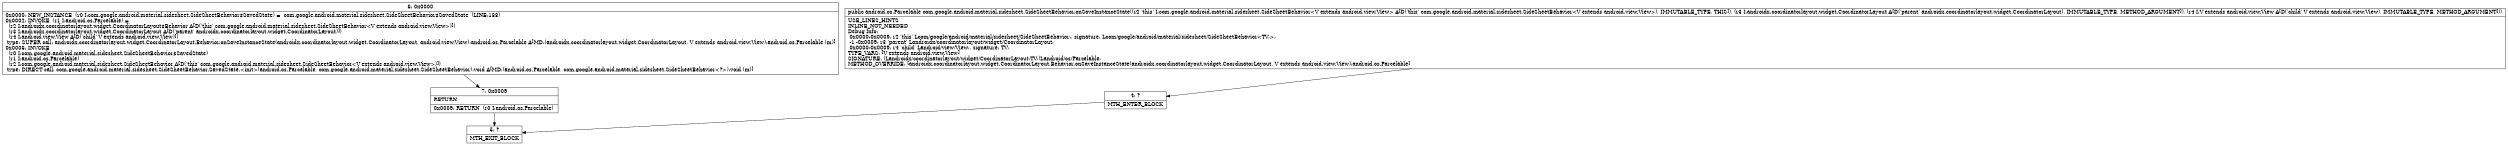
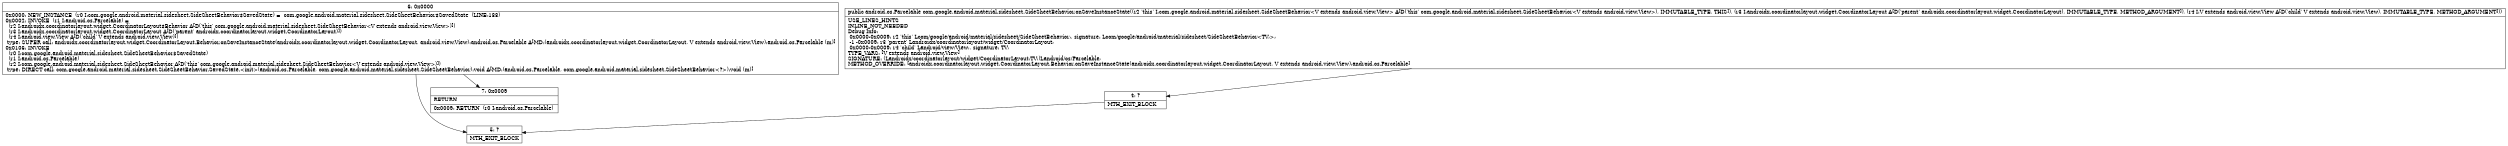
  digraph {
    node [shape=record]
-   n1 [label="{4\:\ ?|MTH_ENTER_BLOCK\l}"]
+   n1 [label="{4\:\ ?|MTH_EXIT_BLOCK\l}"]
    n2 [label="{5\:\ ?|MTH_EXIT_BLOCK\l}"]
-   n3 [label="{6\:\ 0x0000|0x0000: NEW_INSTANCE  (r0 I:com.google.android.material.sidesheet.SideSheetBehavior$SavedState) =  com.google.android.material.sidesheet.SideSheetBehavior$SavedState  (LINE:188)\l0x0002: INVOKE  (r1 I:android.os.Parcelable) = \l  (r2 I:androidx.coordinatorlayout.widget.CoordinatorLayout$Behavior A[D('this' com.google.android.material.sidesheet.SideSheetBehavior\<V extends android.view.View\>)])\l  (r3 I:androidx.coordinatorlayout.widget.CoordinatorLayout A[D('parent' androidx.coordinatorlayout.widget.CoordinatorLayout)])\l  (r4 I:android.view.View A[D('child' V extends android.view.View)])\l type: SUPER call: androidx.coordinatorlayout.widget.CoordinatorLayout.Behavior.onSaveInstanceState(androidx.coordinatorlayout.widget.CoordinatorLayout, android.view.View):android.os.Parcelable A[MD:(androidx.coordinatorlayout.widget.CoordinatorLayout, V extends android.view.View):android.os.Parcelable (m)]\l0x0006: INVOKE  \l  (r0 I:com.google.android.material.sidesheet.SideSheetBehavior$SavedState)\l  (r1 I:android.os.Parcelable)\l  (r2 I:com.google.android.material.sidesheet.SideSheetBehavior A[D('this' com.google.android.material.sidesheet.SideSheetBehavior\<V extends android.view.View\>)])\l type: DIRECT call: com.google.android.material.sidesheet.SideSheetBehavior.SavedState.\<init\>(android.os.Parcelable, com.google.android.material.sidesheet.SideSheetBehavior):void A[MD:(android.os.Parcelable, com.google.android.material.sidesheet.SideSheetBehavior\<?\>):void (m)]\l}"]
+   n3 [label="{6\:\ 0x0000|0x0000: NEW_INSTANCE  (r0 I:com.google.android.material.sidesheet.SideSheetBehavior$SavedState) =  com.google.android.material.sidesheet.SideSheetBehavior$SavedState  (LINE:188)\l0x0002: INVOKE  (r1 I:android.os.Parcelable) = \l  (r2 I:androidx.coordinatorlayout.widget.CoordinatorLayout$Behavior A[D('this' com.google.android.material.sidesheet.SideSheetBehavior\<V extends android.view.View\>)])\l  (r3 I:androidx.coordinatorlayout.widget.CoordinatorLayout A[D('parent' androidx.coordinatorlayout.widget.CoordinatorLayout)])\l  (r4 I:android.view.View A[D('child' V extends android.view.View)])\l type: SUPER call: androidx.coordinatorlayout.widget.CoordinatorLayout.Behavior.onSaveInstanceState(androidx.coordinatorlayout.widget.CoordinatorLayout, android.view.View):android.os.Parcelable A[MD:(androidx.coordinatorlayout.widget.CoordinatorLayout, V extends android.view.View):android.os.Parcelable (m)]\l0x0106: INVOKE  \l  (r0 I:com.google.android.material.sidesheet.SideSheetBehavior$SavedState)\l  (r1 I:android.os.Parcelable)\l  (r2 I:com.google.android.material.sidesheet.SideSheetBehavior A[D('this' com.google.android.material.sidesheet.SideSheetBehavior\<V extends android.view.View\>)])\l type: DIRECT call: com.google.android.material.sidesheet.SideSheetBehavior.SavedState.\<init\>(android.os.Parcelable, com.google.android.material.sidesheet.SideSheetBehavior):void A[MD:(android.os.Parcelable, com.google.android.material.sidesheet.SideSheetBehavior\<?\>):void (m)]\l}"]
    n4 [label="{7\:\ 0x0009|RETURN\l|0x0009: RETURN  (r0 I:android.os.Parcelable) \l}"]
    n5 [label="{public android.os.Parcelable com.google.android.material.sidesheet.SideSheetBehavior.onSaveInstanceState((r2 'this' I:com.google.android.material.sidesheet.SideSheetBehavior\<V extends android.view.View\> A[D('this' com.google.android.material.sidesheet.SideSheetBehavior\<V extends android.view.View\>), IMMUTABLE_TYPE, THIS]), (r3 I:androidx.coordinatorlayout.widget.CoordinatorLayout A[D('parent' androidx.coordinatorlayout.widget.CoordinatorLayout), IMMUTABLE_TYPE, METHOD_ARGUMENT]), (r4 I:V extends android.view.View A[D('child' V extends android.view.View), IMMUTABLE_TYPE, METHOD_ARGUMENT]))  | USE_LINES_HINTS\lINLINE_NOT_NEEDED\lDebug Info:\l  0x0000\-0x0009: r2 'this' Lcom\/google\/android\/material\/sidesheet\/SideSheetBehavior;, signature: Lcom\/google\/android\/material\/sidesheet\/SideSheetBehavior\<TV;\>;\l  \-1 \-0x0009: r3 'parent' Landroidx\/coordinatorlayout\/widget\/CoordinatorLayout;\l  0x0000\-0x0009: r4 'child' Landroid\/view\/View;, signature: TV;\lTYPE_VARS: [V extends android.view.View]\lSIGNATURE: (Landroidx\/coordinatorlayout\/widget\/CoordinatorLayout;TV;)Landroid\/os\/Parcelable;\lMETHOD_OVERRIDE: [androidx.coordinatorlayout.widget.CoordinatorLayout.Behavior.onSaveInstanceState(androidx.coordinatorlayout.widget.CoordinatorLayout, V extends android.view.View):android.os.Parcelable]\l}"]
    n1 -> n2
    n3 -> n4
-   n4 -> n2
+   n3 -> n2
    n5 -> n1
  }
